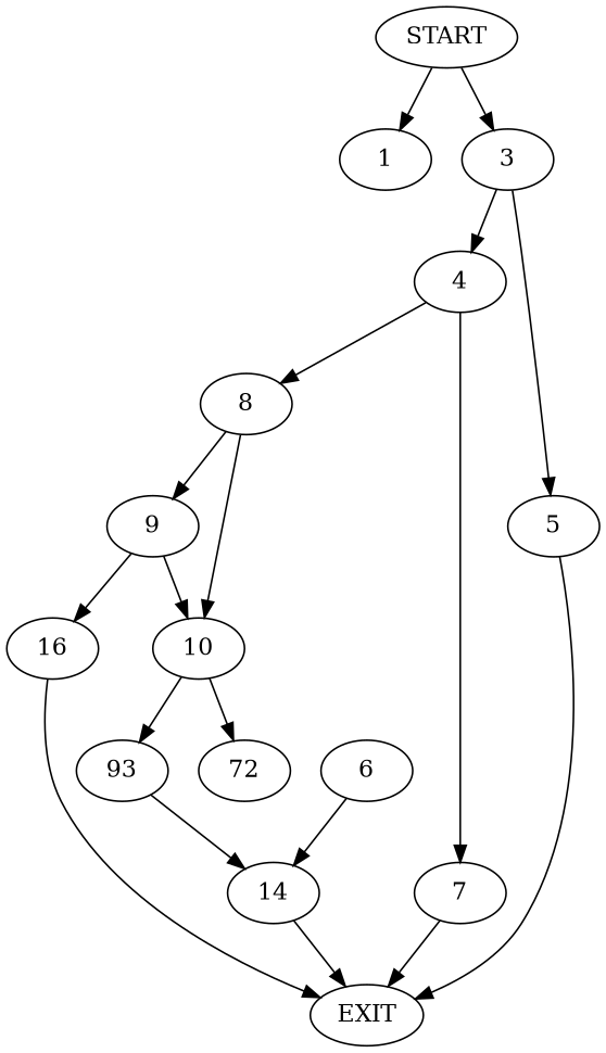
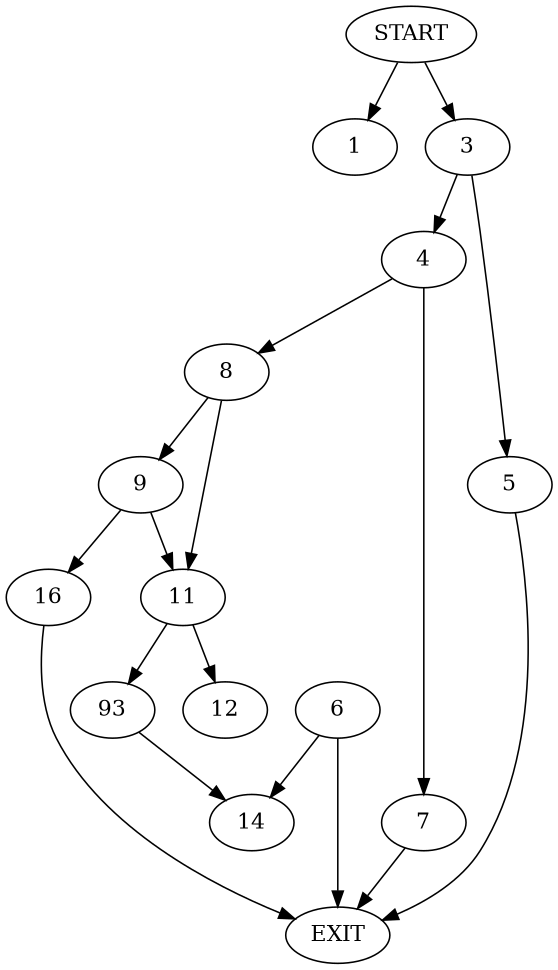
  digraph {
    n1 [label=START]
    1
    3
    n4 [label=EXIT]
    4
    5
    6
    14
    7
    8
    9
-   10
+   10 [label=11]
    n13 [label=16]
-   12 [label=72]
+   12
    n15 [label=93]
    n1 -> 1
    n1 -> 3
    3 -> 4
    3 -> 5
    4 -> 7
    4 -> 8
    5 -> n4
    6 -> 14
-   14 -> n4
+   6 -> n4
    7 -> n4
    8 -> 9
    8 -> 10
    9 -> 10
    9 -> n13
    10 -> 12
    10 -> n15
    n13 -> n4
    n15 -> 14
  }
